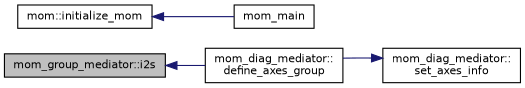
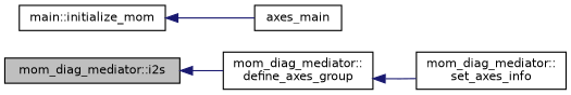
  digraph {
    rankdir=LR
    node [color=black fillcolor=white fontname=Helvetica fontsize=10 shape=record style=filled]
    edge [color=midnightblue dir=back fontname=Helvetica fontsize=10 labelfontname=Helvetica labelfontsize=10 style=solid]
-   n1 [fillcolor=grey75 fontcolor=black height=0.2 label="mom_group_mediator::i2s" width=0.4]
+   n1 [fillcolor=grey75 fontcolor=black height=0.2 label="mom_diag_mediator::i2s" width=0.4]
    n2 [height=0.2 label="mom_diag_mediator::\ldefine_axes_group" width=0.4]
    n3 [height=0.2 label="mom_diag_mediator::\lset_axes_info" width=0.4]
-   n4 [height=0.2 label="mom::initialize_mom" width=0.4]
-   n5 [height=0.2 label=mom_main width=0.4]
+   n4 [height=0.2 label="main::initialize_mom" width=0.4]
+   n5 [height=0.2 label=axes_main width=0.4]
    n1 -> n2
-   n3 -> n2
+   n2 -> n3
    n4 -> n5
  }
